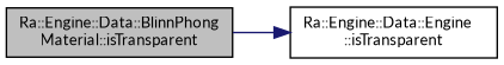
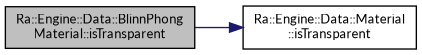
  digraph {
    rankdir=LR
    fontname=Lato
    node [color=black fontname=Lato fontsize=10 shape=record style=filled]
    n1 [fillcolor=grey75 fontcolor=black height=0.2 label="Ra::Engine::Data::BlinnPhong\lMaterial::isTransparent" width=0.4]
-   n2 [fillcolor=white height=0.2 label="Ra::Engine::Data::Engine\l::isTransparent" width=0.4]
+   n2 [fillcolor=white height=0.2 label="Ra::Engine::Data::Material\l::isTransparent" width=0.4]
    n1 -> n2 [color=midnightblue fontname=Lato fontsize=10 labelfontname=Helvetica labelfontsize=10 style=solid]
  }
